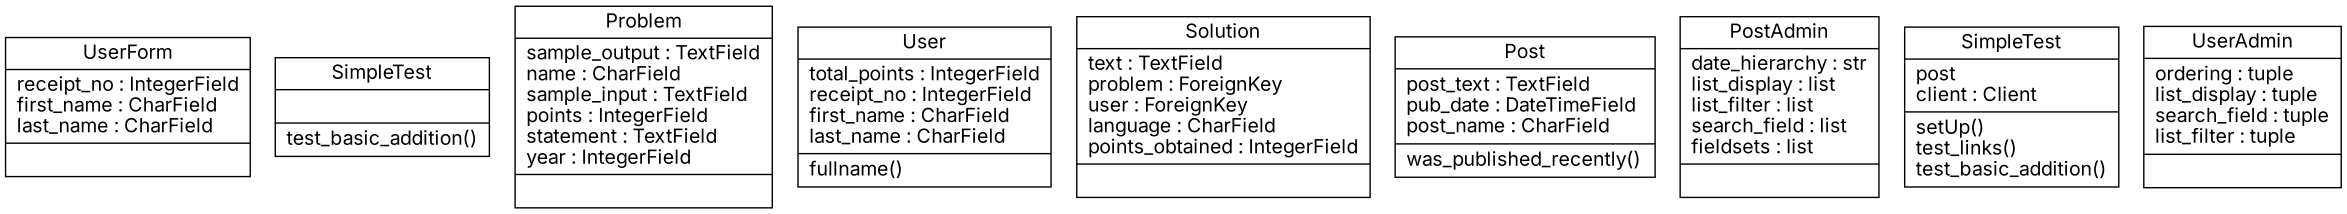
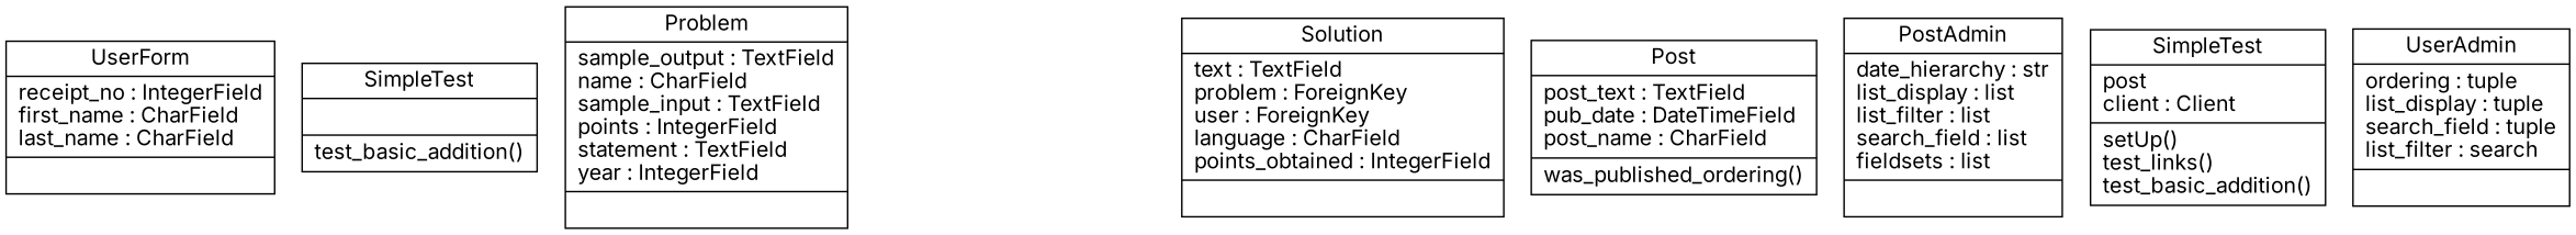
  digraph {
    rankdir=BT
    fontname=Inter
    node [shape=record fontname=Inter]
    n1 [label="{UserForm|receipt_no : IntegerField\lfirst_name : CharField\llast_name : CharField\l|}"]
    n2 [label="{SimpleTest|\l|test_basic_addition()\l}"]
    n3 [label="{Problem|sample_output : TextField\lname : CharField\lsample_input : TextField\lpoints : IntegerField\lstatement : TextField\lyear : IntegerField\l|}"]
-   n4 [label="{User|total_points : IntegerField\lreceipt_no : IntegerField\lfirst_name : CharField\llast_name : CharField\l|fullname()\l}"]
    n5 [label="{Solution|text : TextField\lproblem : ForeignKey\luser : ForeignKey\llanguage : CharField\lpoints_obtained : IntegerField\l|}"]
-   n6 [label="{Post|post_text : TextField\lpub_date : DateTimeField\lpost_name : CharField\l|was_published_recently()\l}"]
+   n6 [label="{Post|post_text : TextField\lpub_date : DateTimeField\lpost_name : CharField\l|was_published_ordering()\l}"]
    n7 [label="{PostAdmin|date_hierarchy : str\llist_display : list\llist_filter : list\lsearch_field : list\lfieldsets : list\l|}"]
    n8 [label="{SimpleTest|post\lclient : Client\l|setUp()\ltest_links()\ltest_basic_addition()\l}"]
-   n9 [label="{UserAdmin|ordering : tuple\llist_display : tuple\lsearch_field : tuple\llist_filter : tuple\l|}"]
+   n9 [label="{UserAdmin|ordering : tuple\llist_display : tuple\lsearch_field : tuple\llist_filter : search\l|}"]
  }
